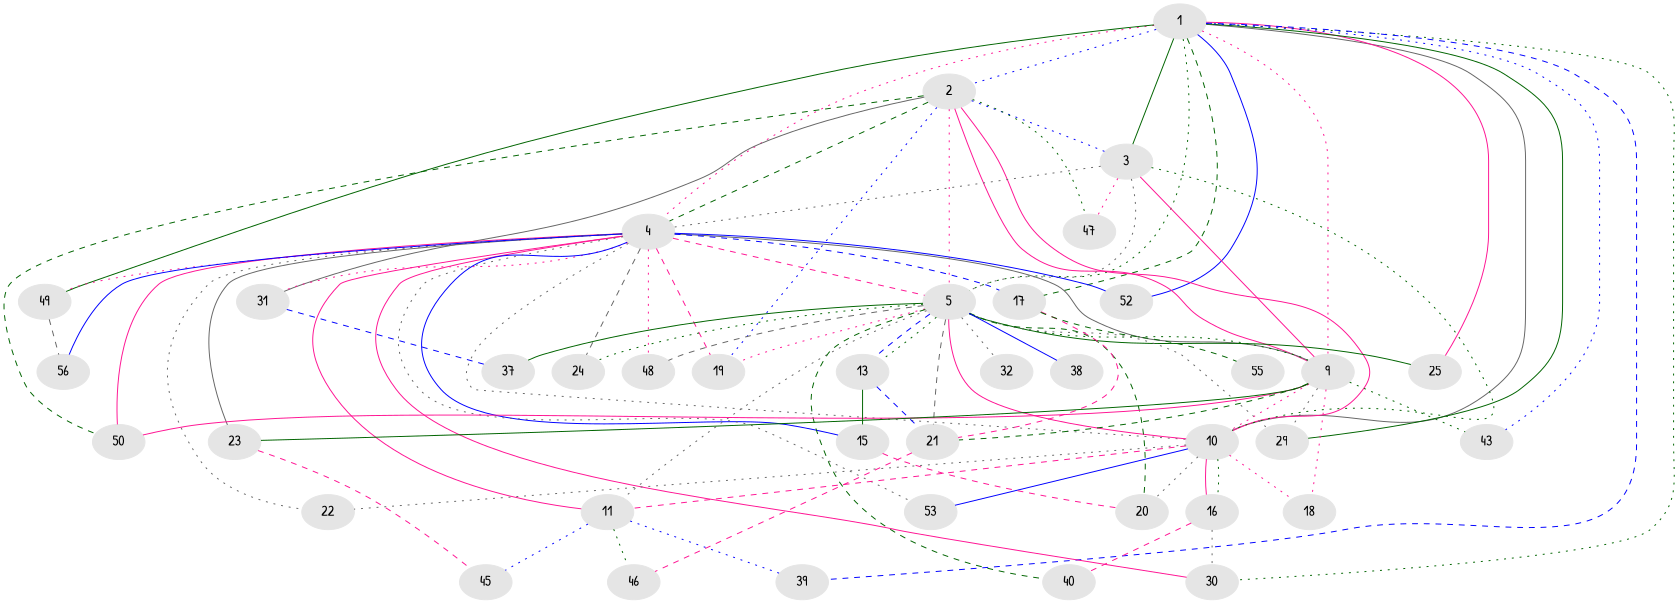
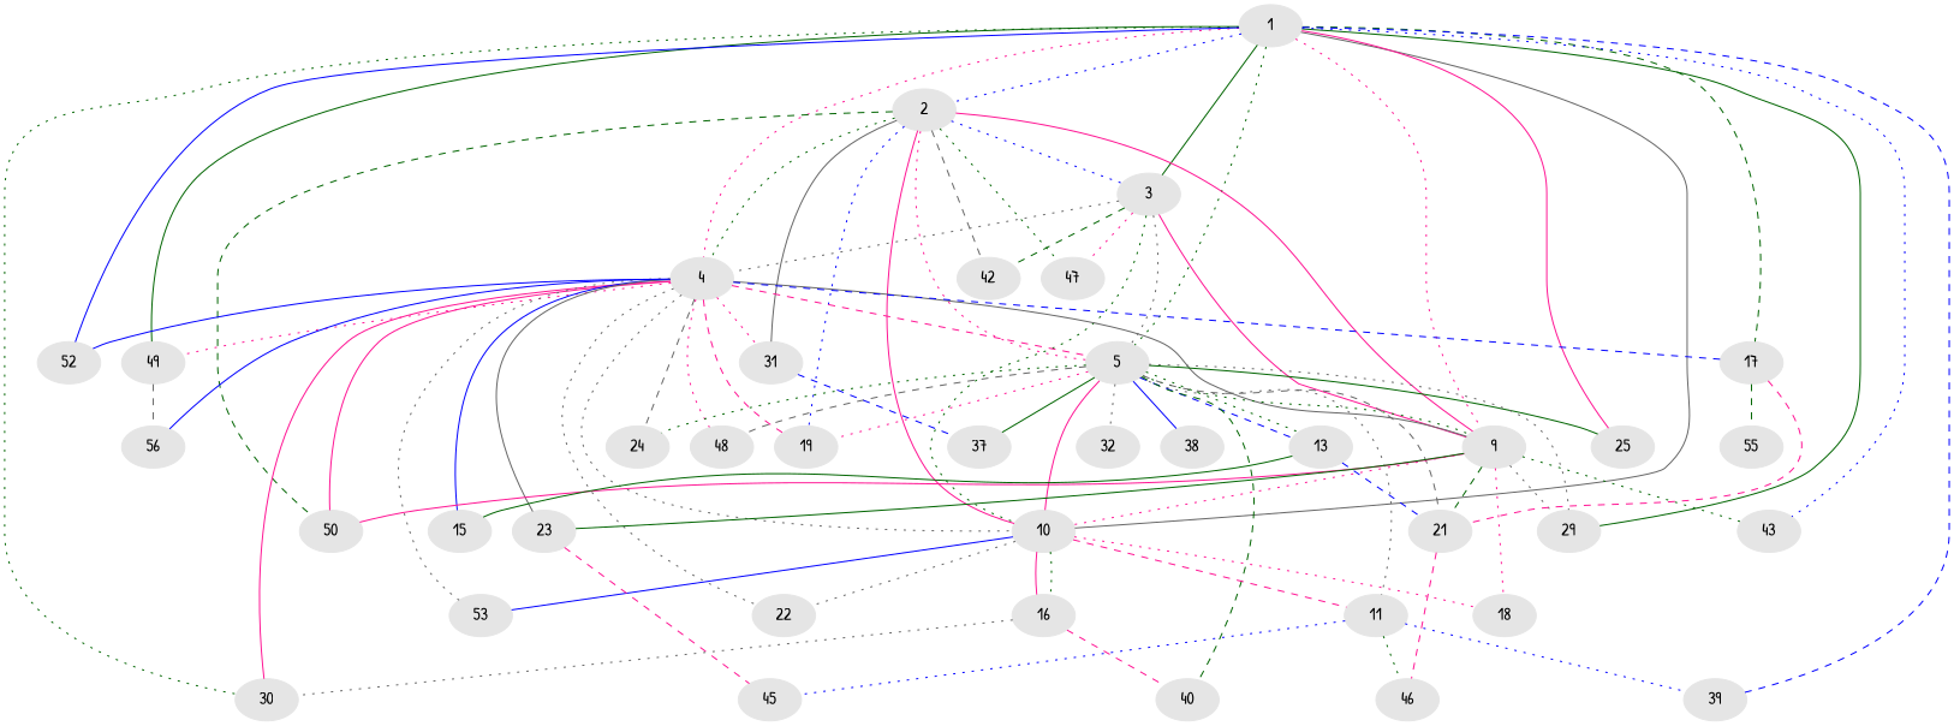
  graph {
    fontname="Patrick Hand"
    node [color=gray90 fontname="Patrick Hand" style=filled]
    edge [color=deeppink fontname="Patrick Hand" style=dotted]
    1 [super="+8"]
    2 [super="+33"]
    3 [super="+36"]
    4 [super="+7"]
    5 [super="+6"]
    9 [super="+12"]
    10 [super="+34"]
    17
    25
    29 [super="+51"]
    30 [super="+44"]
    39
    43
    49
    n15 [label=52]
    19 [super="+41"]
    31
+   42
    47
    50
    11 [super="+28"]
    15 [super="+35"]
    22
    23 [super="+27"]
    24
    48
    53
    56
    13 [super="+52"]
-   20
    21 [super="+26"]
    32
    37
    38
    40
    18
    16 [super="+54"]
    55
    45
    46
    1 -- 2 [color=blue weight=2]
    1 -- 3 [color=darkgreen style=solid weight=2]
    1 -- 4 [weight=4]
    1 -- 5 [color=darkgreen weight=4]
    1 -- 9 [weight=3]
    1 -- 10 [color=gray40 style=solid weight=2]
    1 -- 17 [color=darkgreen style=dashed]
    1 -- 25 [style=solid]
    1 -- 29 [color=darkgreen style=solid]
    1 -- 30 [color=darkgreen]
    1 -- 39 [color=blue style=dashed]
    1 -- 43 [color=blue]
    1 -- 49 [color=darkgreen style=solid]
    1 -- n15 [color=blue style=solid]
    2 -- 3 [color=blue]
-   2 -- 4 [color=darkgreen style=dashed weight=2]
+   2 -- 4 [color=darkgreen weight=2]
    2 -- 5 [weight=3]
    2 -- 9 [style=solid]
    2 -- 10 [style=solid]
    2 -- 19 [color=blue]
    2 -- 31 [color=gray40 style=solid]
+   2 -- 42 [color=gray40 style=dashed]
    2 -- 47 [color=darkgreen]
    2 -- 50 [color=darkgreen style=dashed]
    3 -- 4 [color=gray40 weight=2]
    3 -- 5 [color=gray40 weight=2]
    3 -- 9 [style=solid weight=2]
    3 -- 10 [color=darkgreen]
+   3 -- 42 [color=darkgreen style=dashed]
    3 -- 47
    4 -- 5 [style=dashed weight=4]
    4 -- 9 [color=gray40 style=solid weight=2]
    4 -- 10 [color=gray40 weight=2]
    4 -- 17 [color=blue style=dashed]
    4 -- 30 [style=solid]
    4 -- 49
    4 -- n15 [color=blue style=solid]
    4 -- 19 [style=dashed]
    4 -- 31
    4 -- 50 [style=solid]
-   4 -- 11 [style=solid]
    4 -- 15 [color=blue style=solid]
    4 -- 22 [color=gray40]
    4 -- 23 [color=gray40 style=solid weight=2]
    4 -- 24 [color=gray40 style=dashed]
    4 -- 48
    4 -- 53 [color=gray40]
    4 -- 56 [color=blue style=solid]
    5 -- 9 [color=darkgreen weight=2]
    5 -- 10 [style=solid weight=2]
    5 -- 25 [color=darkgreen style=solid]
    5 -- 29 [color=gray40]
    5 -- 19
    5 -- 11 [color=gray40]
    5 -- 24 [color=darkgreen]
    5 -- 48 [color=gray40 style=dashed]
    5 -- 13 [color=blue style=dashed]
    5 -- 13 [color=darkgreen]
-   5 -- 20 [color=darkgreen style=dashed]
    5 -- 21 [color=gray40 style=dashed]
    5 -- 32 [color=gray40]
    5 -- 37 [color=darkgreen style=solid]
    5 -- 38 [color=blue style=solid weight=2]
    5 -- 40 [color=darkgreen style=dashed]
    9 -- 10
    9 -- 29 [color=gray40]
    9 -- 43 [color=darkgreen]
    9 -- 50 [style=solid]
    9 -- 23 [color=darkgreen style=solid]
    9 -- 21 [color=darkgreen style=dashed]
    9 -- 18
    10 -- 11 [style=dashed]
    10 -- 22 [color=gray40]
    10 -- 53 [color=blue style=solid]
-   10 -- 20 [color=gray40]
    10 -- 18
    10 -- 16 [style=solid]
    10 -- 16 [color=darkgreen]
    17 -- 21 [style=dashed]
    17 -- 55 [color=darkgreen style=dashed]
    49 -- 56 [color=gray40 style=dashed]
    31 -- 37 [color=blue style=dashed]
    11 -- 39 [color=blue]
    11 -- 45 [color=blue]
    11 -- 46 [color=darkgreen]
-   15 -- 20 [style=dashed]
    23 -- 45 [style=dashed]
    13 -- 15 [color=darkgreen style=solid]
    13 -- 21 [color=blue style=dashed]
    21 -- 46 [style=dashed]
    16 -- 30 [color=gray40]
    16 -- 40 [style=dashed]
  }
